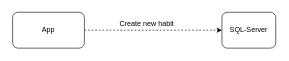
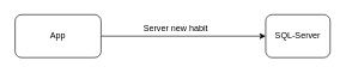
  <mxCell id="0" />
  <mxCell id="1" parent="0" />
- <mxCell id="2" style="edgeStyle=orthogonalEdgeStyle;rounded=0;orthogonalLoop=1;jettySize=auto;html=1;exitX=1;exitY=0.5;exitDx=0;exitDy=0;dashed=1;" edge="1" parent="1" source="3" target="4"><mxGeometry relative="1" as="geometry" /></mxCell>
+ <mxCell id="2" style="edgeStyle=orthogonalEdgeStyle;rounded=0;orthogonalLoop=1;jettySize=auto;html=1;exitX=1;exitY=0.5;exitDx=0;exitDy=0;" edge="1" parent="1" source="3" target="4"><mxGeometry relative="1" as="geometry" /></mxCell>
  <mxCell id="3" value="App" style="rounded=1;whiteSpace=wrap;html=1;" vertex="1" parent="1"><mxGeometry x="20" y="20" width="120" height="60" as="geometry" /></mxCell>
  <mxCell id="4" value="SQL-Server" style="rounded=1;whiteSpace=wrap;html=1;" vertex="1" parent="1"><mxGeometry x="370" y="20" width="90" height="60" as="geometry" /></mxCell>
- <mxCell id="5" value="Create new habit" style="text;html=1;align=center;verticalAlign=middle;resizable=0;points=[];autosize=1;strokeColor=none;fillColor=none;" vertex="1" parent="1"><mxGeometry x="189" y="30" width="110" height="20" as="geometry" /></mxCell>
+ <mxCell id="5" value="Server new habit" style="text;html=1;align=center;verticalAlign=middle;resizable=0;points=[];autosize=1;strokeColor=none;fillColor=none;" vertex="1" parent="1"><mxGeometry x="189" y="30" width="110" height="20" as="geometry" /></mxCell>
